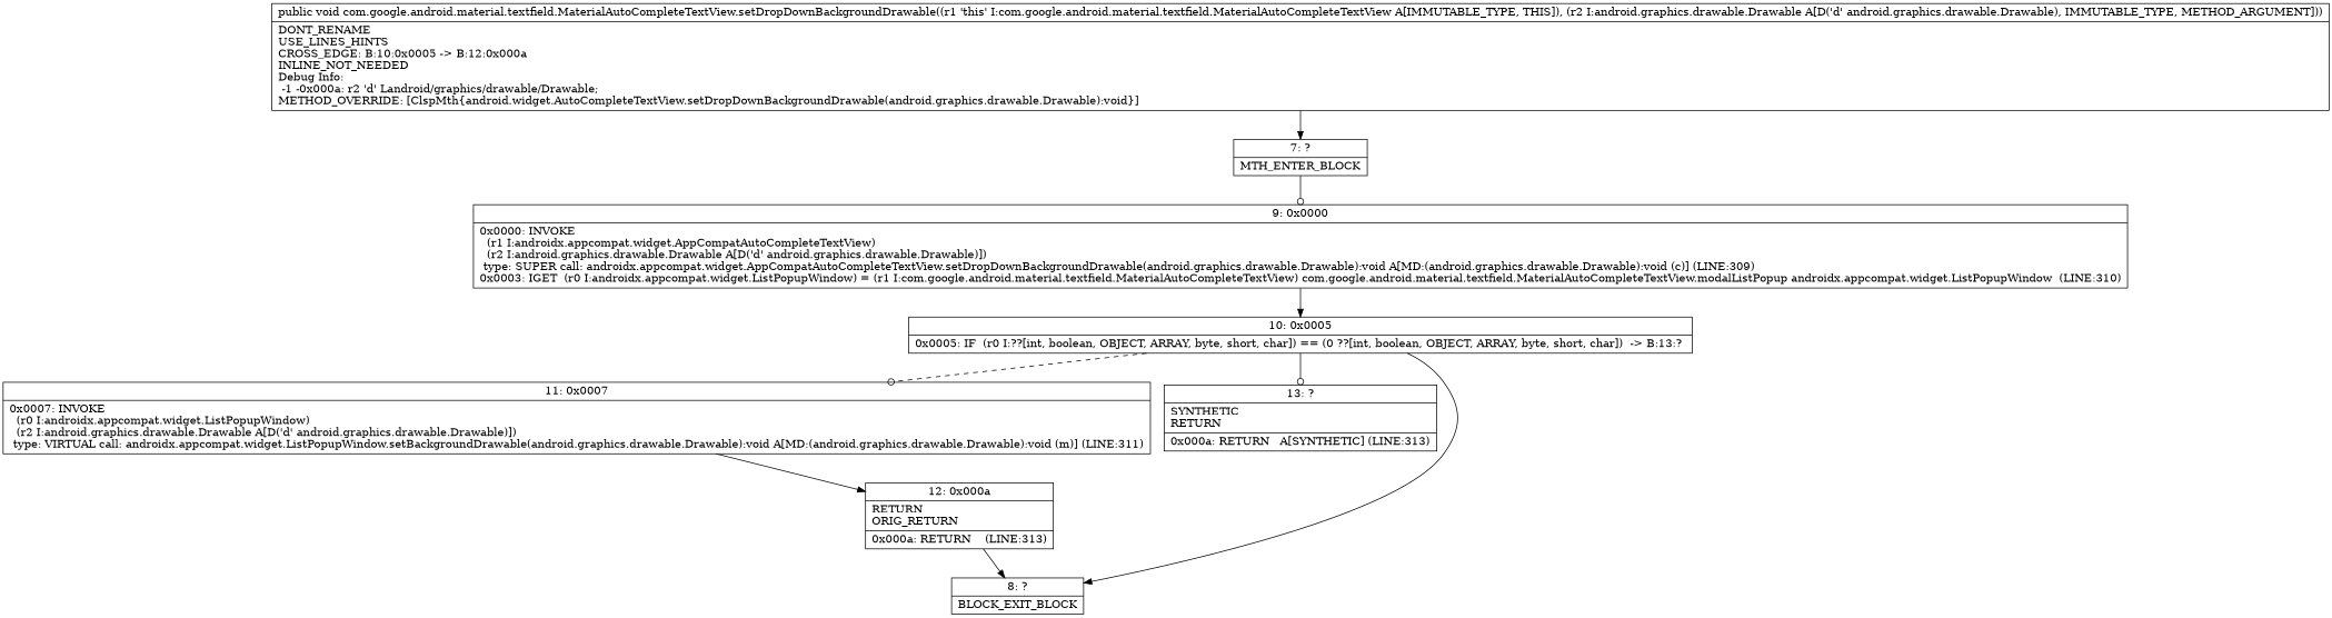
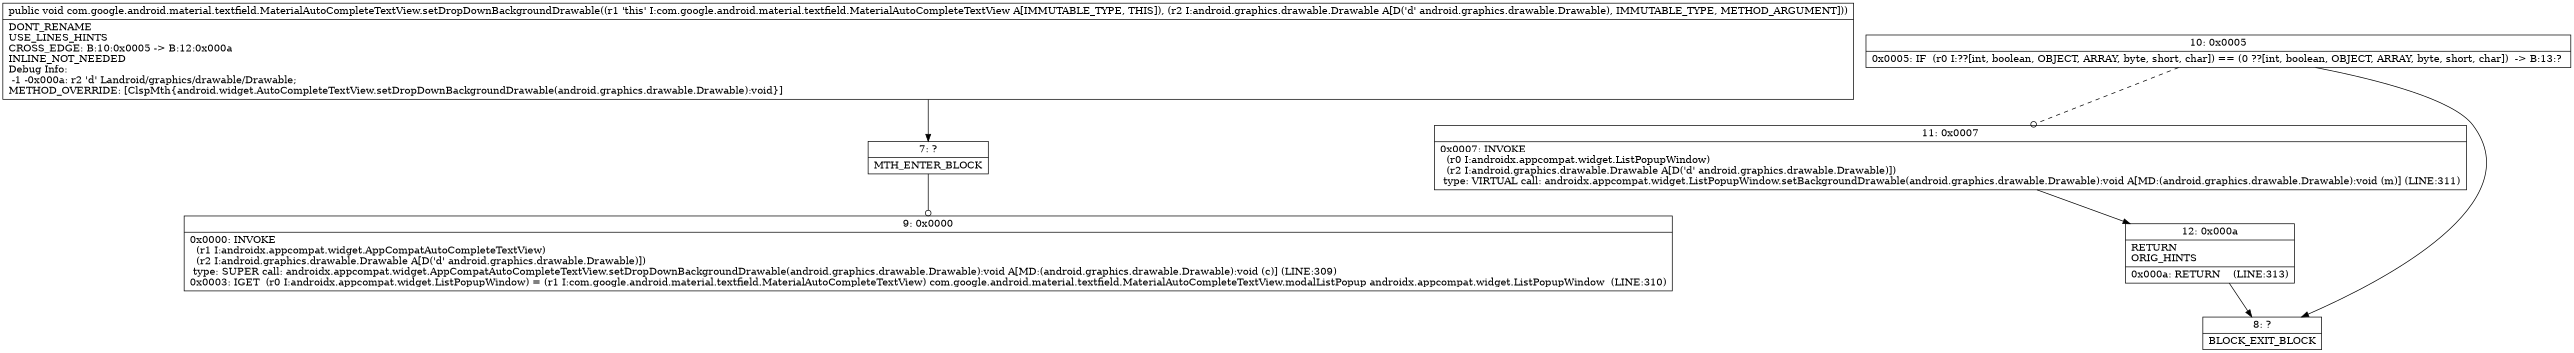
  digraph {
    node [shape=record]
    edge [arrowhead=normal]
    n1 [label="{7\:\ ?|MTH_ENTER_BLOCK\l}"]
    n2 [label="{9\:\ 0x0000|0x0000: INVOKE  \l  (r1 I:androidx.appcompat.widget.AppCompatAutoCompleteTextView)\l  (r2 I:android.graphics.drawable.Drawable A[D('d' android.graphics.drawable.Drawable)])\l type: SUPER call: androidx.appcompat.widget.AppCompatAutoCompleteTextView.setDropDownBackgroundDrawable(android.graphics.drawable.Drawable):void A[MD:(android.graphics.drawable.Drawable):void (c)] (LINE:309)\l0x0003: IGET  (r0 I:androidx.appcompat.widget.ListPopupWindow) = (r1 I:com.google.android.material.textfield.MaterialAutoCompleteTextView) com.google.android.material.textfield.MaterialAutoCompleteTextView.modalListPopup androidx.appcompat.widget.ListPopupWindow  (LINE:310)\l}"]
    n3 [label="{10\:\ 0x0005|0x0005: IF  (r0 I:??[int, boolean, OBJECT, ARRAY, byte, short, char]) == (0 ??[int, boolean, OBJECT, ARRAY, byte, short, char])  \-\> B:13:? \l}"]
    n4 [label="{11\:\ 0x0007|0x0007: INVOKE  \l  (r0 I:androidx.appcompat.widget.ListPopupWindow)\l  (r2 I:android.graphics.drawable.Drawable A[D('d' android.graphics.drawable.Drawable)])\l type: VIRTUAL call: androidx.appcompat.widget.ListPopupWindow.setBackgroundDrawable(android.graphics.drawable.Drawable):void A[MD:(android.graphics.drawable.Drawable):void (m)] (LINE:311)\l}"]
-   n5 [label="{13\:\ ?|SYNTHETIC\lRETURN\l|0x000a: RETURN   A[SYNTHETIC] (LINE:313)\l}"]
    n6 [label="{8\:\ ?|BLOCK_EXIT_BLOCK\l}"]
-   n7 [label="{12\:\ 0x000a|RETURN\lORIG_RETURN\l|0x000a: RETURN    (LINE:313)\l}"]
+   n7 [label="{12\:\ 0x000a|RETURN\lORIG_HINTS\l|0x000a: RETURN    (LINE:313)\l}"]
    n8 [label="{public void com.google.android.material.textfield.MaterialAutoCompleteTextView.setDropDownBackgroundDrawable((r1 'this' I:com.google.android.material.textfield.MaterialAutoCompleteTextView A[IMMUTABLE_TYPE, THIS]), (r2 I:android.graphics.drawable.Drawable A[D('d' android.graphics.drawable.Drawable), IMMUTABLE_TYPE, METHOD_ARGUMENT]))  | DONT_RENAME\lUSE_LINES_HINTS\lCROSS_EDGE: B:10:0x0005 \-\> B:12:0x000a\lINLINE_NOT_NEEDED\lDebug Info:\l  \-1 \-0x000a: r2 'd' Landroid\/graphics\/drawable\/Drawable;\lMETHOD_OVERRIDE: [ClspMth\{android.widget.AutoCompleteTextView.setDropDownBackgroundDrawable(android.graphics.drawable.Drawable):void\}]\l}"]
    n1 -> n2 [arrowhead=odot]
-   n2 -> n3
    n3 -> n4 [arrowhead=odot style=dashed]
-   n3 -> n5 [arrowhead=odot]
    n3 -> n6
    n4 -> n7
    n7 -> n6
    n8 -> n1
  }
